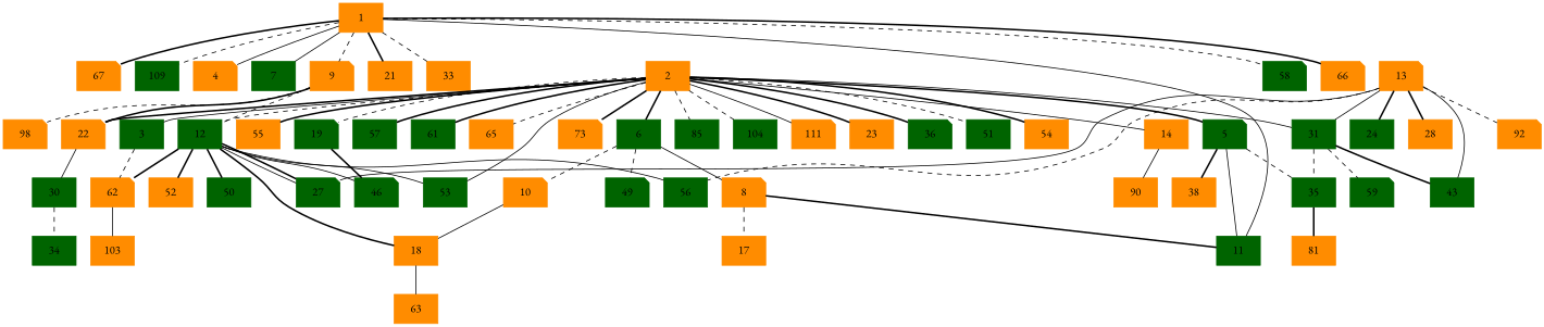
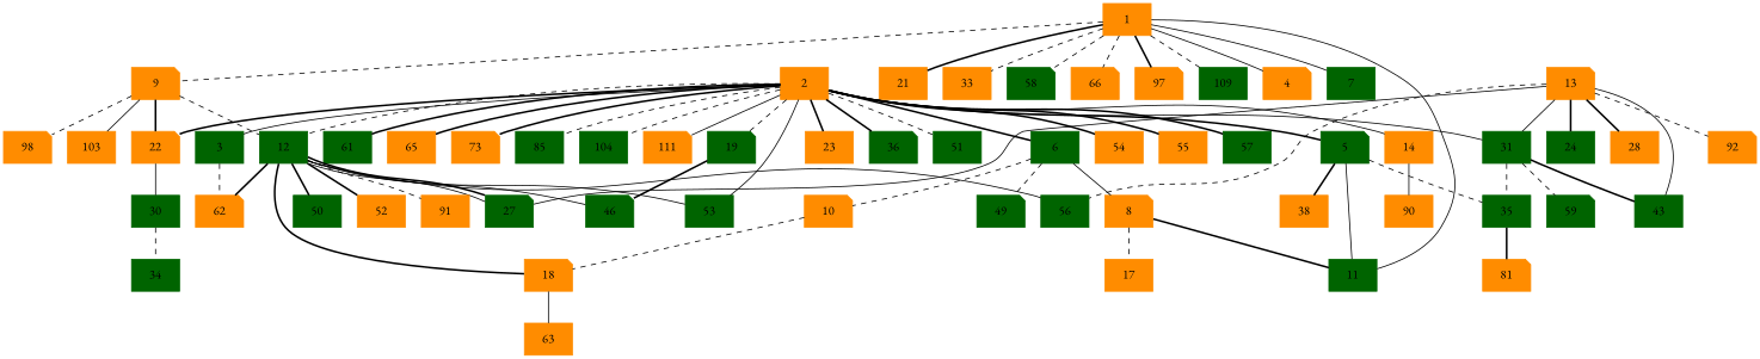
  graph {
    fontname="EB Garamond"
    node [color=darkorange fontname="EB Garamond" shape=box style=filled]
    edge [fontname="EB Garamond" style=bold]
    4 [shape=note]
    1
    7 [color=darkgreen]
    9 [shape=note]
    11 [color=darkgreen]
    21
    33 [super="+37"]
    58 [color=darkgreen shape=note]
    66 [shape=note]
-   67 [shape=note]
+   67 [shape=note label=97]
    109 [color=darkgreen]
    3 [color=darkgreen]
    2
    5 [color=darkgreen shape=note]
    6 [color=darkgreen super="+120"]
    12 [color=darkgreen super="+20+16+42"]
    14
    19 [color=darkgreen shape=note]
    23
    n20 [label=22 shape=note]
    31 [color=darkgreen super="+113+75+47"]
    36 [color=darkgreen shape=note]
    51 [color=darkgreen super="+82"]
    53 [color=darkgreen]
    54
    55
    57 [color=darkgreen]
    61 [color=darkgreen]
    65
    73 [shape=note]
    85 [color=darkgreen]
    104 [color=darkgreen]
    111 [shape=note]
    n34 [label=98 shape=note]
    103
    13 [shape=note super="+15"]
    27 [color=darkgreen shape=note super="+32+102"]
    56 [color=darkgreen super="+97"]
    24 [color=darkgreen super="+39+60+41+48"]
    28
    43 [color=darkgreen]
    n42 [label=92 shape=note]
-   81 [super="+101"]
+   81 [shape=note super="+101"]
    62 [shape=note super="+92"]
    35 [color=darkgreen super="+44+98+105+69"]
    38
    8 [shape=note super="+68"]
    10 [shape=note super="+78"]
    49 [color=darkgreen shape=note]
-   18 [super="+29+22+84"]
+   18 [shape=note super="+29+22+84"]
    46 [color=darkgreen shape=note super="+72+96+117"]
    50 [color=darkgreen super="+100+95"]
    52
+   91
    90
    30 [color=darkgreen super="+107+121"]
    59 [color=darkgreen shape=note]
    17
    63
    34 [color=darkgreen super="+89"]
    1 -- 4 [style=solid]
    1 -- 7 [style=solid]
    1 -- 9 [style=dashed]
    1 -- 11 [style=solid]
    1 -- 21
    1 -- 33 [style=dashed]
    1 -- 58 [style=dashed]
-   1 -- 66
+   1 -- 66 [style=dashed]
    1 -- 67
    1 -- 109 [style=dashed]
    9 -- 12 [style=dashed]
    9 -- n20
    9 -- n34 [style=dashed]
-   62 -- 103 [style=solid]
+   9 -- 103 [style=solid]
    3 -- 62 [style=dashed]
    2 -- 3 [style=solid]
    2 -- 5
    2 -- 6
    2 -- 12 [style=dashed]
    2 -- 14 [style=solid]
    2 -- 19 [style=dashed]
    2 -- 23
    2 -- n20
    2 -- 31 [style=solid weight=2]
    2 -- 36
    2 -- 51 [style=dashed]
    2 -- 53 [style=solid]
    2 -- 54
    2 -- 55
    2 -- 57
    2 -- 61
-   2 -- 65 [style=dashed]
+   2 -- 65
    2 -- 73
    2 -- 85 [style=dashed]
    2 -- 104 [style=dashed]
    2 -- 111 [style=solid]
    5 -- 11 [style=solid]
    5 -- 35 [style=dashed]
    5 -- 38
    6 -- 8 [style=solid weight=2]
    6 -- 10 [style=dashed]
    6 -- 49 [style=dashed]
    12 -- 53 [style=solid]
    12 -- 27 [style=solid]
    12 -- 27
    12 -- 56 [style=solid]
    12 -- 62
    12 -- 18
    12 -- 46 [style=solid]
    12 -- 50
    12 -- 52
+   12 -- 91 [style=dashed]
    14 -- 90 [style=solid]
    19 -- 46
    n20 -- 30 [style=solid]
    31 -- 43
    31 -- 35 [style=dashed]
    31 -- 59 [style=dashed]
    13 -- 31 [style=solid]
    13 -- 27 [style=solid]
    13 -- 56 [style=dashed]
    13 -- 24
    13 -- 28
    13 -- 43 [style=solid]
    13 -- n42 [style=dashed]
    35 -- 81
    8 -- 11
    8 -- 17 [style=dashed]
-   10 -- 18 [style=solid]
+   10 -- 18 [style=dashed]
    18 -- 63 [style=solid]
    30 -- 34 [style=dashed]
  }
